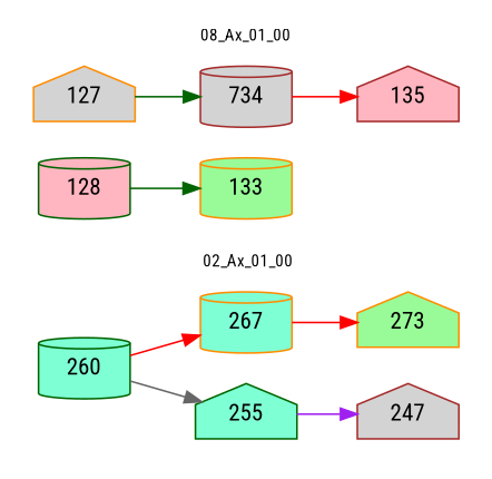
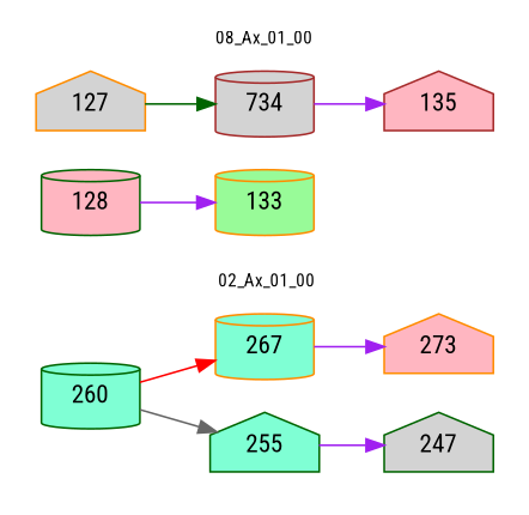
  digraph {
    fontname="Roboto Condensed"
    rankdir=LR
    node [color=darkgreen fillcolor=aquamarine fontname="Roboto Condensed" shape=cylinder style=filled]
    edge [color=red fontname="Roboto Condensed"]
    n1 [label=260]
    n2 [label=255 shape=house]
    n3 [color=darkorange label=267]
-   n4 [color=brown fillcolor=lightgrey label=247 shape=house]
-   n5 [color=darkorange fillcolor=palegreen label=273 shape=house]
+   n4 [fillcolor=lightgrey label=247 shape=house]
+   n5 [color=darkorange fillcolor=lightpink label=273 shape=house]
    n6 [color=darkorange fillcolor=lightgrey label=127 shape=house]
    n7 [fillcolor=lightpink label=128]
    n8 [color=brown fillcolor=lightgrey label=734]
    n9 [color=darkorange fillcolor=palegreen label=133]
    n10 [color=brown fillcolor=lightpink label=135 shape=house]
    subgraph cluster_1 {
      color=white
      fontsize=10
      label="02_Ax_01_00"
      n1
      n2
      n3
      n4
      n5
    }
    subgraph cluster_2 {
      color=white
      fontsize=10
      label="08_Ax_01_00"
      n6
      n7
      n8
      n9
      n10
    }
    n1 -> n2 [color=gray40]
    n1 -> n3
    n2 -> n4 [color=purple]
-   n3 -> n5
+   n3 -> n5 [color=purple]
    n6 -> n8 [color=darkgreen]
-   n7 -> n9 [color=darkgreen]
-   n8 -> n10
+   n7 -> n9 [color=purple]
+   n8 -> n10 [color=purple]
  }
